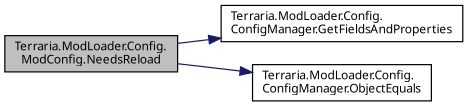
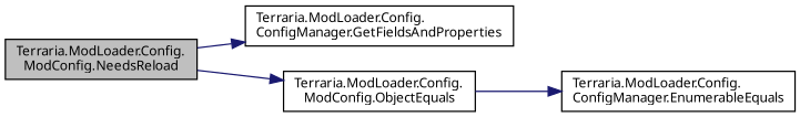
  digraph {
    fontname="Noto Sans"
    rankdir=LR
    node [color=black fillcolor=white fontname="Noto Sans" fontsize=10 shape=record style=filled]
    edge [color=midnightblue fontname="Noto Sans" fontsize=10 labelfontname=Helvetica labelfontsize=10 style=solid]
    n1 [fillcolor=grey75 fontcolor=black height=0.2 label="Terraria.ModLoader.Config.\lModConfig.NeedsReload" width=0.4]
    n2 [height=0.2 label="Terraria.ModLoader.Config.\lConfigManager.GetFieldsAndProperties" width=0.4]
-   n3 [height=0.2 label="Terraria.ModLoader.Config.\lConfigManager.ObjectEquals" width=0.4]
+   n3 [height=0.2 label="Terraria.ModLoader.Config.\lModConfig.ObjectEquals" width=0.4]
+   n4 [height=0.2 label="Terraria.ModLoader.Config.\lConfigManager.EnumerableEquals" width=0.4]
    n1 -> n2
    n1 -> n3
+   n3 -> n4
  }
